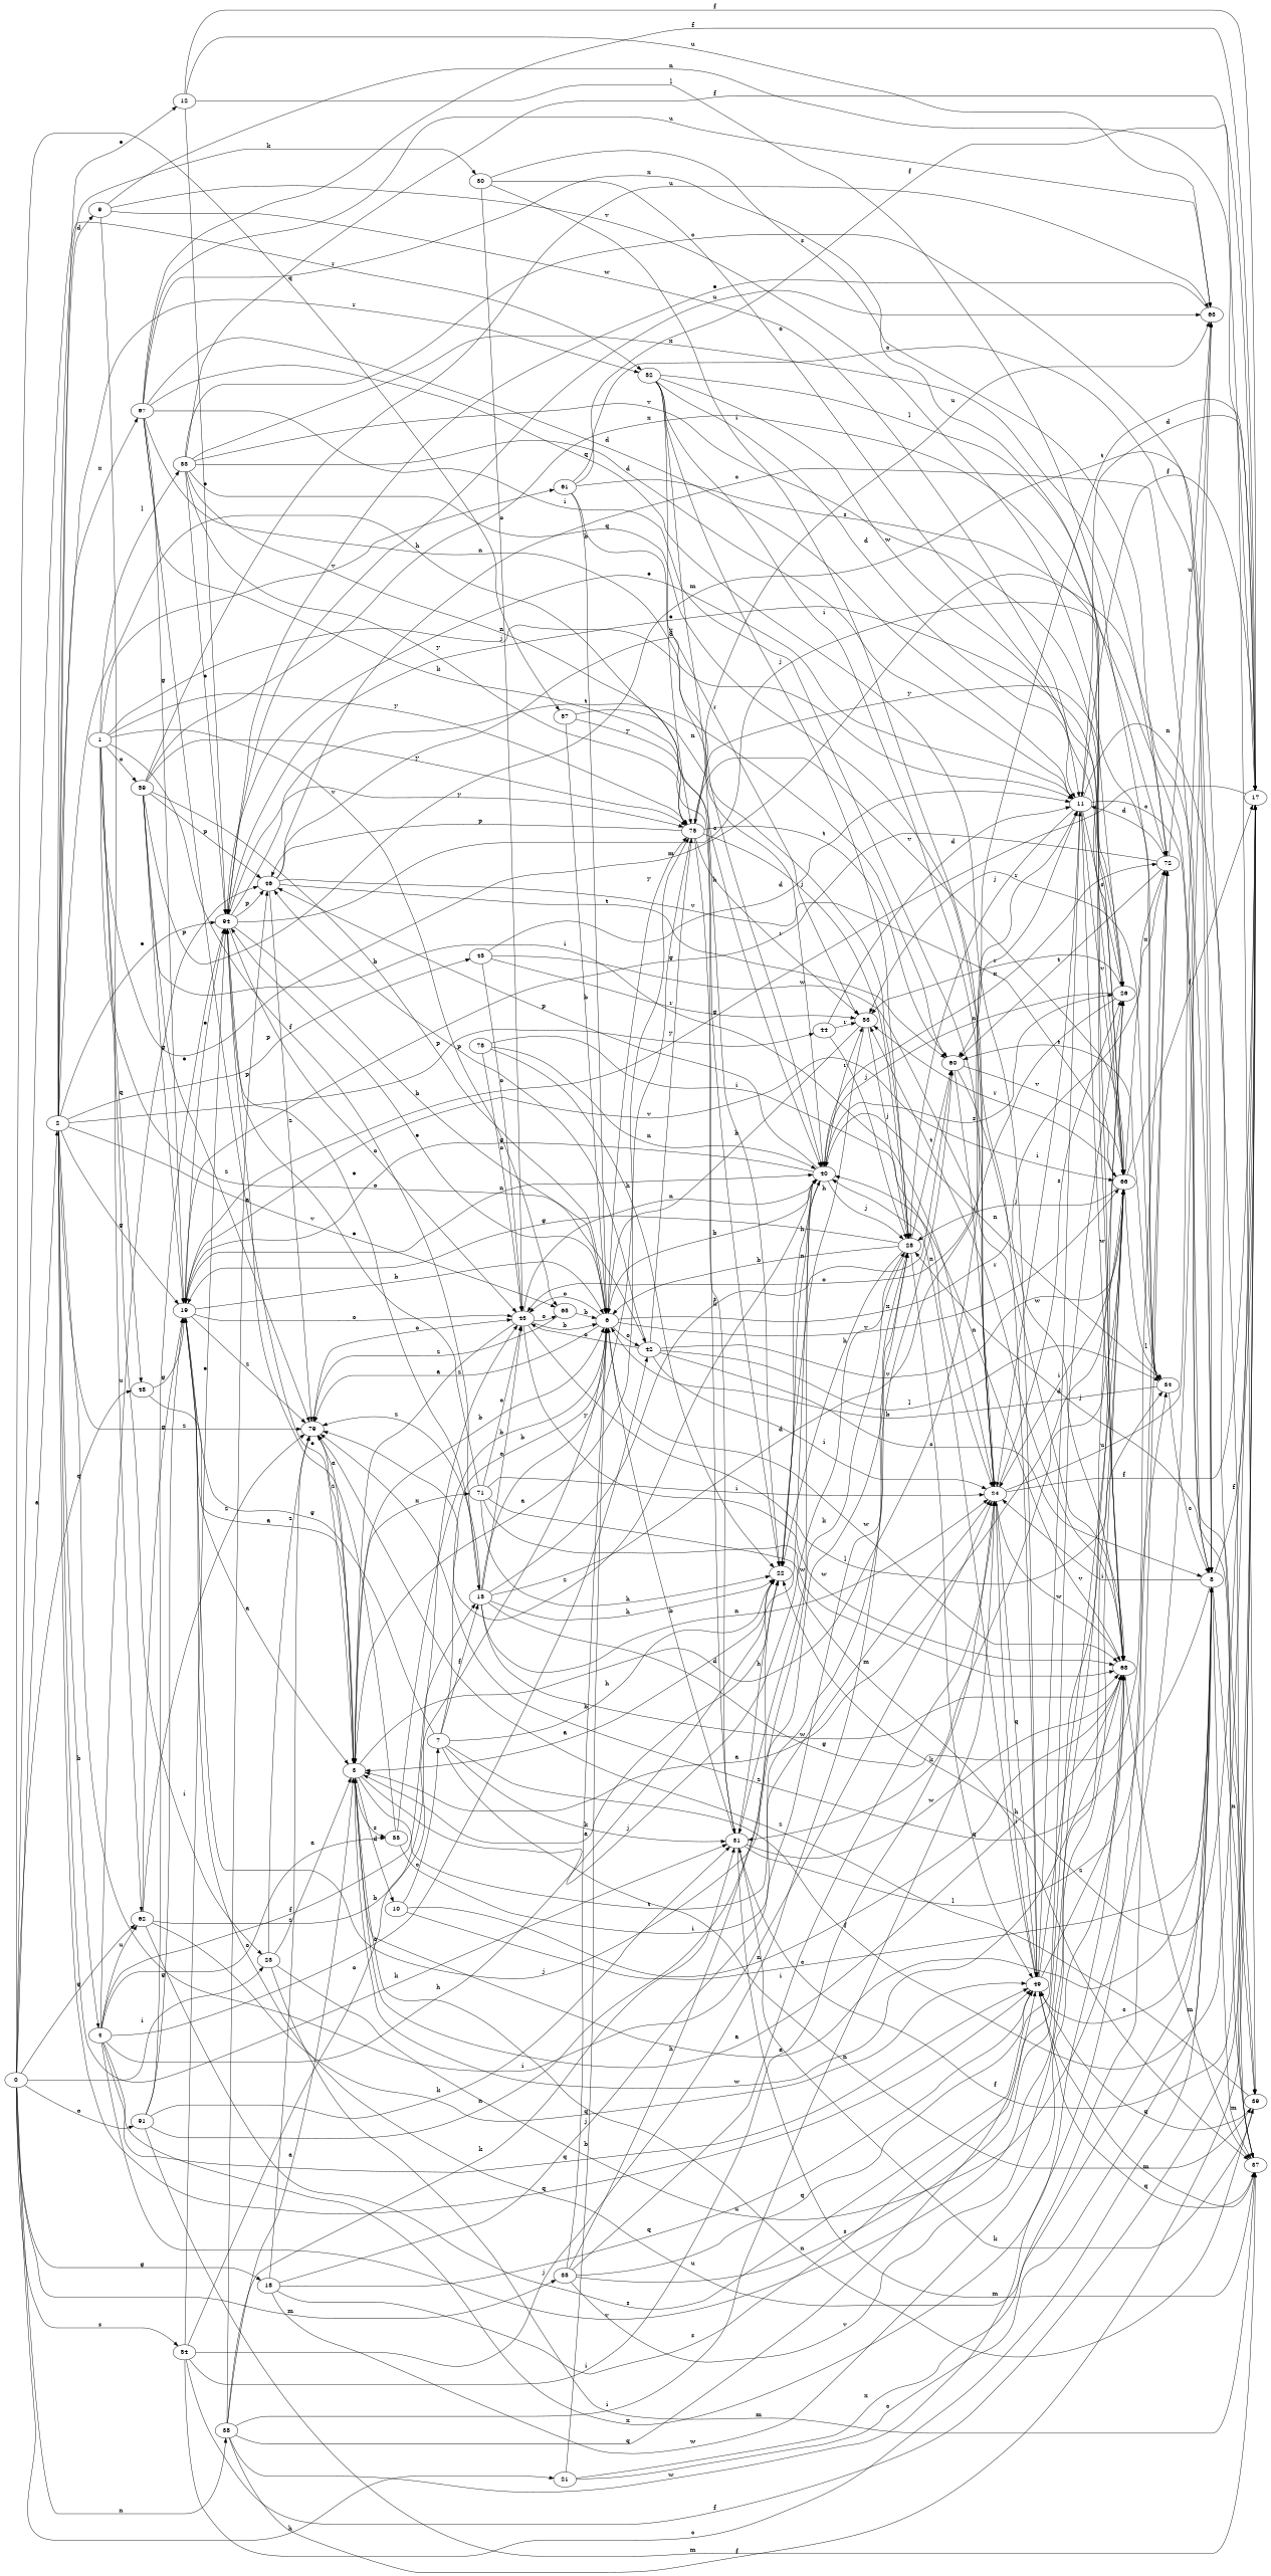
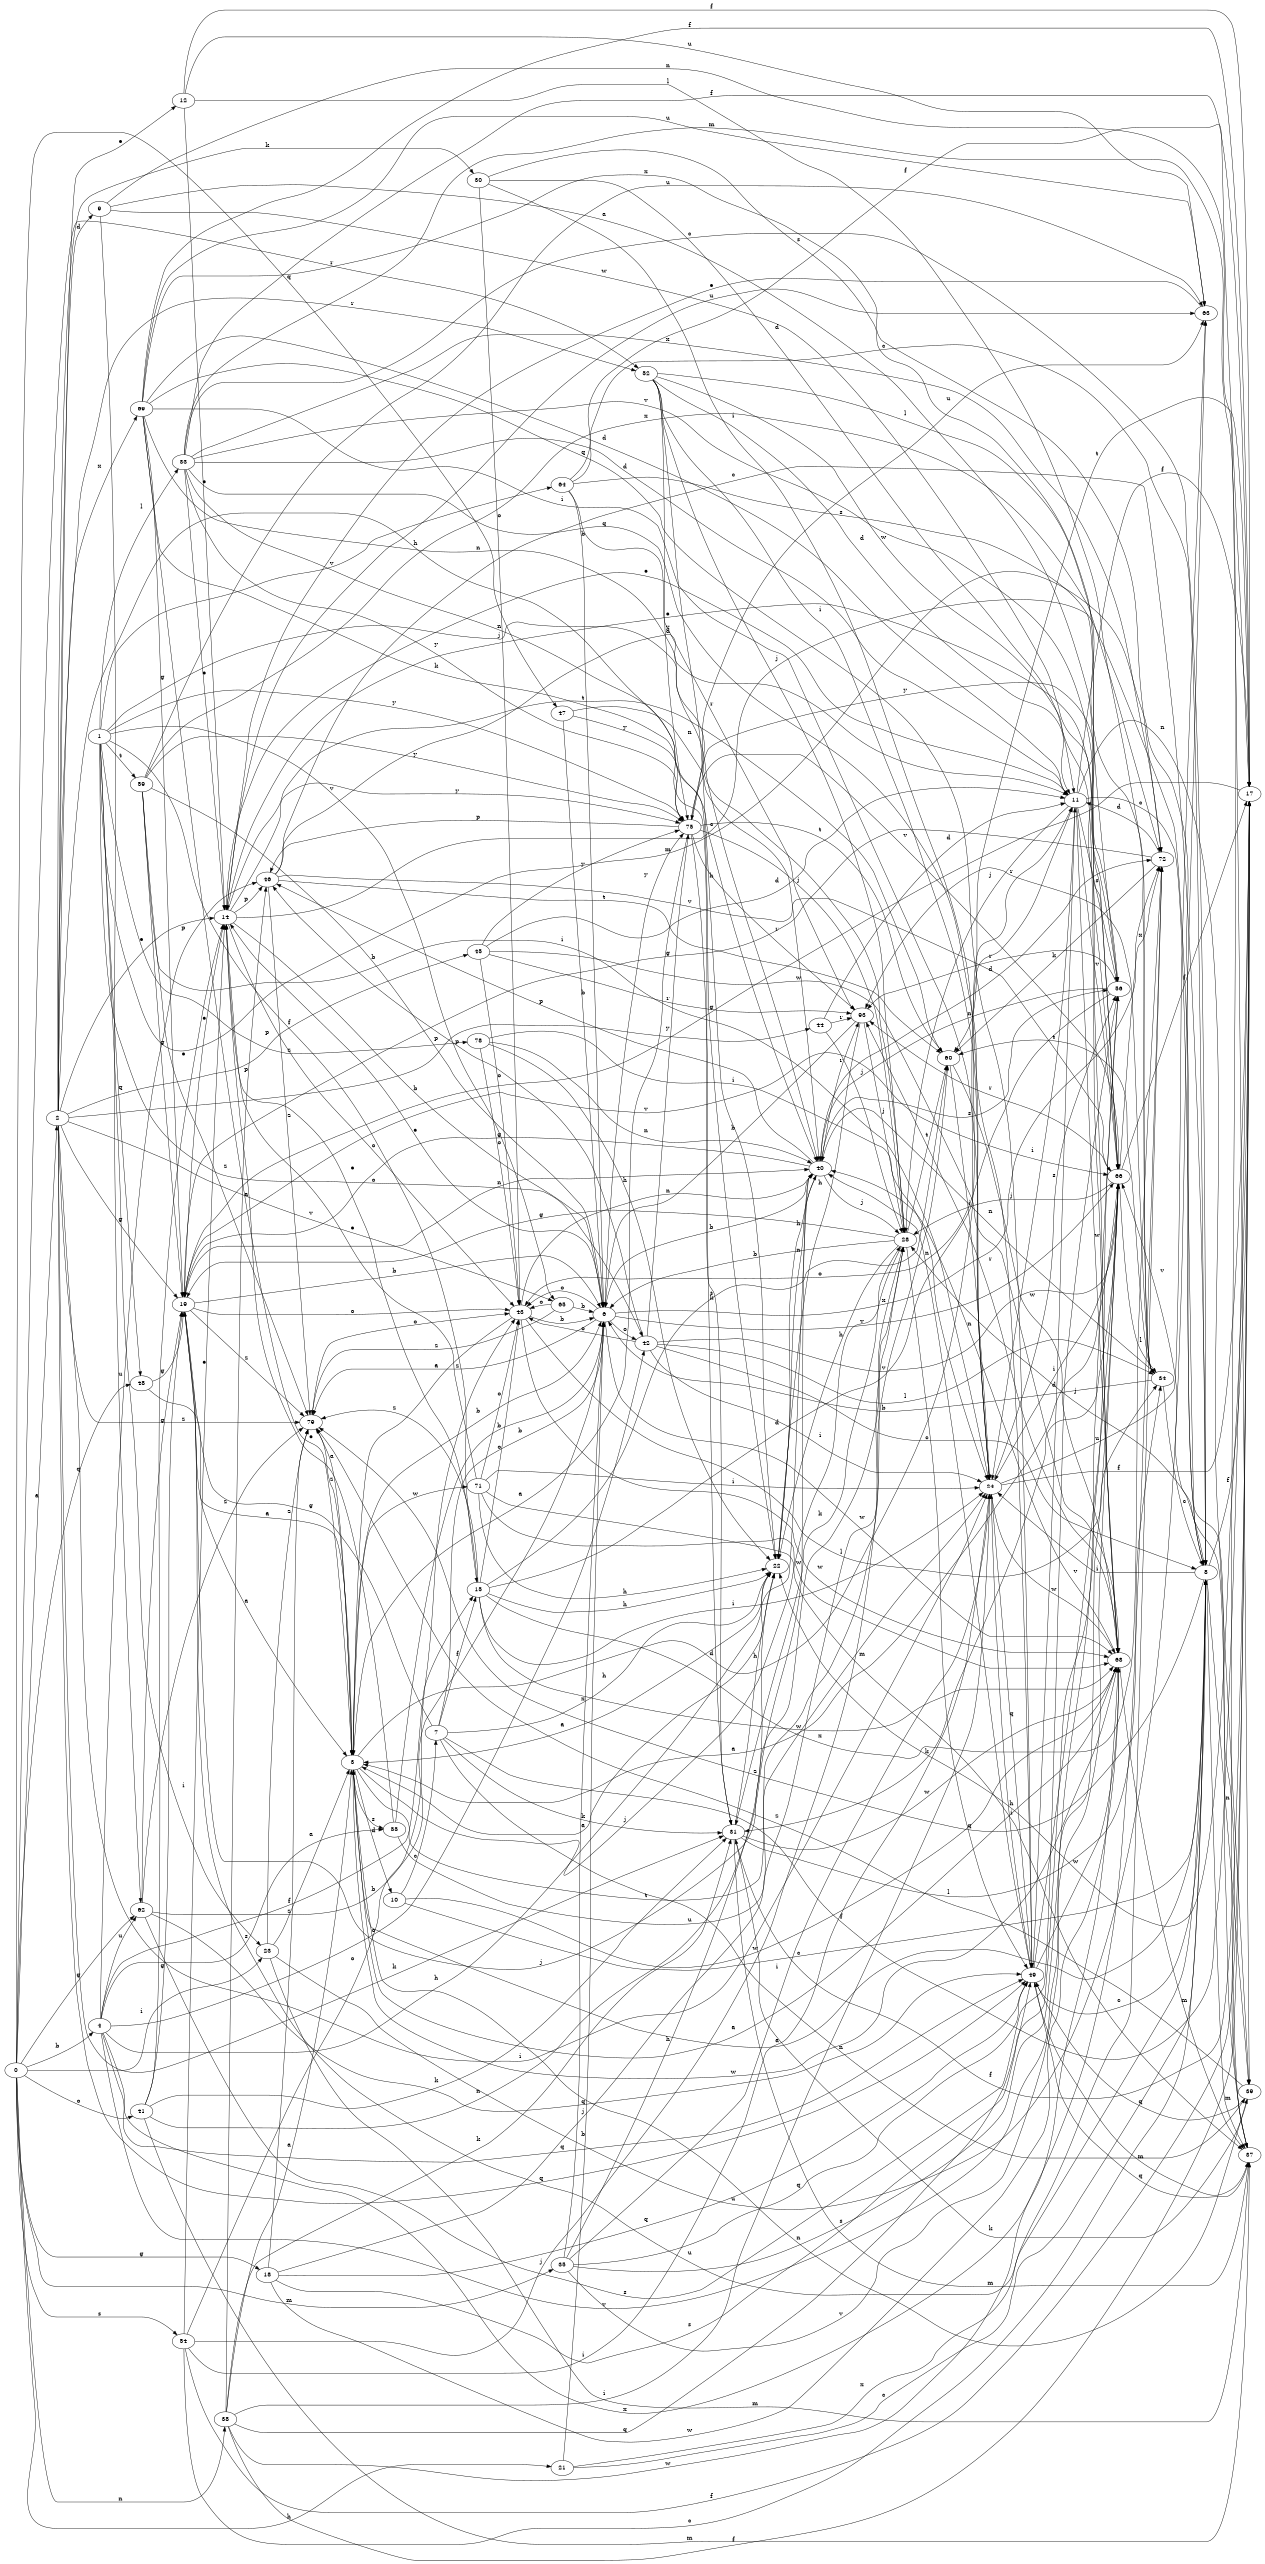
  strict digraph {
    rankdir=LR
    0
    2
    4
    18
    21
    23
    35
    38
-   41 [label=91]
-   47 [label=57]
+   41
+   47
    48
    52
    54
    62
    65
    9
    12
-   14 [label=94]
+   14
    19
    22
    24
    30
    31
    44
    45
    49
-   69 [label=67]
+   69
    79
    15
    42
    55
    46
    66
    72
    28
    68
-   56 [label=26]
+   56
    6
    8
    37
    3
    63
    17
    40
    75
    11
    34
    43
    1
    33
    59
-   64 [label=61]
+   64
    78
    60
-   53
+   53 [label=93]
    39
    10
    71
    7
    0 -> 2 [label=a]
-   2 -> 4 [label=b]
+   0 -> 4 [label=b]
    0 -> 18 [label=g]
    0 -> 21 [label=h]
    0 -> 23 [label=i]
    0 -> 35 [label=m]
    0 -> 38 [label=n]
    0 -> 41 [label=o]
    0 -> 47 [label=q]
    0 -> 48 [label=q]
    0 -> 52 [label=r]
    0 -> 54 [label=s]
    0 -> 62 [label=g]
    2 -> 52 [label=r]
    2 -> 65 [label=v]
    2 -> 9 [label=d]
    2 -> 12 [label=e]
    2 -> 14 [label=e]
    2 -> 19 [label=g]
    2 -> 22 [label=h]
    2 -> 24 [label=i]
    2 -> 30 [label=k]
    2 -> 31 [label=k]
    2 -> 44 [label=p]
    2 -> 45 [label=p]
    2 -> 49 [label=q]
    2 -> 69 [label=x]
    2 -> 79 [label=z]
    4 -> 62 [label=u]
    4 -> 22 [label=h]
    4 -> 49 [label=q]
    4 -> 15 [label=f]
    4 -> 42 [label=o]
-   4 -> 55 [label=o]
+   4 -> 55 [label=s]
    4 -> 46 [label=p]
    4 -> 66 [label=v]
    4 -> 72 [label=x]
    18 -> 49 [label=q]
    18 -> 79 [label=z]
    18 -> 28 [label=j]
    18 -> 68 [label=w]
    18 -> 56 [label=s]
    21 -> 72 [label=x]
    21 -> 6 [label=b]
    21 -> 8 [label=c]
    23 -> 79 [label=z]
    23 -> 37 [label=m]
    23 -> 3 [label=a]
    23 -> 63 [label=u]
    35 -> 22 [label=h]
    35 -> 24 [label=i]
    35 -> 49 [label=q]
    35 -> 66 [label=v]
    35 -> 56 [label=s]
-   35 -> 6 [label=b]
+   35 -> 6 [label=x]
    38 -> 24 [label=i]
    38 -> 31 [label=k]
    38 -> 49 [label=q]
    38 -> 46 [label=p]
    38 -> 68 [label=w]
    38 -> 3 [label=a]
    38 -> 17 [label=f]
    41 -> 14 [label=e]
    41 -> 19 [label=g]
    41 -> 31 [label=k]
    41 -> 37 [label=m]
    41 -> 40 [label=n]
    47 -> 6 [label=b]
    47 -> 40 [label=n]
    47 -> 75 [label=y]
    48 -> 19 [label=g]
    48 -> 3 [label=a]
    52 -> 22 [label=h]
    52 -> 24 [label=i]
    52 -> 28 [label=j]
    52 -> 68 [label=w]
    52 -> 75 [label=y]
    52 -> 11 [label=d]
    52 -> 34 [label=l]
    54 -> 14 [label=e]
    54 -> 24 [label=i]
    54 -> 28 [label=j]
    54 -> 8 [label=c]
    54 -> 17 [label=f]
    54 -> 43 [label=o]
    62 -> 19 [label=g]
    62 -> 49 [label=q]
    62 -> 79 [label=z]
    62 -> 56 [label=s]
    62 -> 6 [label=b]
    65 -> 79 [label=z]
    65 -> 6 [label=b]
-   43 -> 65 [label=o]
+   65 -> 43 [label=o]
    9 -> 62 [label=u]
-   9 -> 66 [label=v]
+   9 -> 66 [label=a]
    9 -> 68 [label=w]
    9 -> 39 [label=n]
    12 -> 14 [label=e]
    12 -> 63 [label=u]
    12 -> 17 [label=f]
    12 -> 34 [label=l]
    14 -> 46 [label=p]
    14 -> 6 [label=b]
    14 -> 8 [label=c]
    14 -> 63 [label=u]
    14 -> 75 [label=y]
    14 -> 43 [label=o]
    14 -> 60 [label=t]
    19 -> 14 [label=e]
    19 -> 79 [label=z]
    19 -> 66 [label=v]
    19 -> 28 [label=j]
    19 -> 6 [label=b]
    19 -> 8 [label=u]
    19 -> 3 [label=a]
    19 -> 40 [label=n]
    19 -> 43 [label=o]
    22 -> 3 [label=a]
    22 -> 40 [label=n]
    24 -> 49 [label=q]
    24 -> 68 [label=w]
    24 -> 56 [label=s]
    24 -> 63 [label=u]
    24 -> 17 [label=f]
    30 -> 24 [label=i]
    30 -> 56 [label=s]
-   30 -> 11 [label=o]
+   30 -> 11 [label=d]
    30 -> 43 [label=o]
    31 -> 22 [label=h]
    31 -> 68 [label=w]
-   31 -> 6 [label=b]
    31 -> 37 [label=m]
    31 -> 17 [label=f]
    31 -> 34 [label=l]
    44 -> 28 [label=j]
    44 -> 11 [label=d]
    44 -> 53 [label=r]
    45 -> 68 [label=w]
    45 -> 11 [label=d]
    45 -> 43 [label=o]
    45 -> 53 [label=r]
    49 -> 24 [label=i]
    49 -> 66 [label=v]
-   49 -> 68 [label=z]
+   49 -> 68 [label=w]
    49 -> 8 [label=c]
    49 -> 37 [label=m]
    49 -> 40 [label=n]
    49 -> 11 [label=d]
    69 -> 19 [label=g]
    69 -> 24 [label=i]
    69 -> 31 [label=k]
    69 -> 49 [label=q]
    69 -> 72 [label=x]
    69 -> 3 [label=a]
    69 -> 63 [label=u]
    69 -> 17 [label=f]
    69 -> 40 [label=n]
    69 -> 11 [label=d]
    79 -> 3 [label=a]
    79 -> 43 [label=o]
    15 -> 14 [label=e]
    15 -> 22 [label=h]
-   15 -> 24 [label=n]
+   15 -> 24 [label=i]
    15 -> 79 [label=z]
-   15 -> 72 [label=g]
+   15 -> 72 [label=x]
    15 -> 68 [label=w]
-   15 -> 75 [label=y]
+   45 -> 75 [label=y]
    15 -> 11 [label=d]
    15 -> 43 [label=o]
    15 -> 60 [label=t]
    42 -> 24 [label=i]
    42 -> 46 [label=p]
    42 -> 66 [label=v]
    42 -> 8 [label=c]
    42 -> 75 [label=y]
    42 -> 34 [label=l]
    42 -> 43 [label=o]
    55 -> 14 [label=e]
-   55 -> 24 [label=i]
+   55 -> 24 [label=u]
    55 -> 6 [label=b]
    46 -> 79 [label=z]
    46 -> 66 [label=v]
    46 -> 8 [label=c]
    46 -> 11 [label=d]
    46 -> 60 [label=t]
    66 -> 14 [label=e]
    66 -> 24 [label=i]
    66 -> 31 [label=k]
    66 -> 72 [label=x]
    66 -> 28 [label=j]
    66 -> 3 [label=a]
    66 -> 17 [label=f]
    66 -> 34 [label=l]
    66 -> 53 [label=r]
    72 -> 19 [label=g]
-   72 -> 63 [label=u]
    72 -> 11 [label=d]
-   72 -> 60 [label=t]
+   72 -> 60 [label=k]
    28 -> 19 [label=g]
    28 -> 22 [label=h]
    28 -> 31 [label=k]
    28 -> 49 [label=q]
    28 -> 6 [label=b]
    28 -> 60 [label=t]
    68 -> 37 [label=m]
    68 -> 3 [label=a]
    68 -> 40 [label=n]
    68 -> 53 [label=r]
    56 -> 40 [label=n]
    56 -> 75 [label=y]
    56 -> 43 [label=o]
    56 -> 53 [label=r]
    6 -> 14 [label=e]
    6 -> 79 [label=z]
    6 -> 42 [label=o]
    6 -> 66 [label=v]
    6 -> 72 [label=x]
    6 -> 68 [label=w]
    6 -> 75 [label=y]
    6 -> 43 [label=o]
    8 -> 24 [label=i]
    8 -> 79 [label=z]
-   60 -> 66 [label=v]
+   8 -> 66 [label=v]
    8 -> 37 [label=m]
    8 -> 3 [label=a]
    8 -> 17 [label=f]
    8 -> 39 [label=n]
    37 -> 49 [label=q]
    37 -> 28 [label=j]
    3 -> 79 [label=z]
    3 -> 55 [label=s]
    3 -> 28 [label=j]
    3 -> 68 [label=w]
    3 -> 6 [label=b]
    3 -> 11 [label=d]
    3 -> 60 [label=t]
    3 -> 39 [label=n]
    3 -> 10 [label=d]
-   3 -> 71 [label=x]
+   3 -> 71 [label=w]
    63 -> 14 [label=e]
    17 -> 19 [label=g]
    17 -> 22 [label=h]
-   17 -> 11 [label=d]
    17 -> 60 [label=t]
    40 -> 19 [label=g]
    40 -> 22 [label=h]
-   40 -> 79 [label=z]
    40 -> 46 [label=p]
-   40 -> 72 [label=x]
+   40 -> 72 [label=d]
    40 -> 28 [label=j]
    40 -> 56 [label=s]
    40 -> 6 [label=b]
    40 -> 3 [label=a]
    40 -> 53 [label=r]
    75 -> 31 [label=k]
    75 -> 46 [label=p]
    75 -> 66 [label=v]
    75 -> 28 [label=j]
    75 -> 3 [label=a]
    75 -> 63 [label=u]
    75 -> 60 [label=t]
    75 -> 53 [label=r]
    11 -> 14 [label=e]
    11 -> 24 [label=i]
    11 -> 66 [label=v]
    11 -> 28 [label=j]
    11 -> 68 [label=w]
    11 -> 56 [label=s]
    11 -> 8 [label=c]
    11 -> 17 [label=f]
    11 -> 39 [label=n]
    34 -> 6 [label=b]
    34 -> 8 [label=c]
    34 -> 40 [label=n]
    34 -> 60 [label=t]
    34 -> 53 [label=r]
    43 -> 68 [label=w]
    43 -> 6 [label=b]
    43 -> 3 [label=a]
    43 -> 40 [label=n]
    43 -> 34 [label=l]
    1 -> 23 [label=i]
    1 -> 48 [label=q]
    1 -> 65 [label=v]
    1 -> 15 [label=f]
    1 -> 42 [label=o]
    1 -> 28 [label=j]
    1 -> 37 [label=m]
    1 -> 75 [label=y]
    1 -> 33 [label=l]
-   1 -> 59 [label=o]
+   1 -> 59 [label=t]
    1 -> 64 [label=v]
+   1 -> 78 [label=z]
    33 -> 14 [label=e]
    33 -> 49 [label=q]
    33 -> 66 [label=v]
    33 -> 72 [label=x]
    33 -> 8 [label=c]
    33 -> 17 [label=f]
    33 -> 40 [label=n]
    33 -> 75 [label=y]
    33 -> 11 [label=d]
    59 -> 19 [label=g]
    59 -> 24 [label=i]
    59 -> 79 [label=z]
-   59 -> 46 [label=p]
    59 -> 72 [label=x]
    59 -> 6 [label=b]
-   59 -> 37 [label=m]
+   33 -> 37 [label=m]
    59 -> 63 [label=u]
    59 -> 75 [label=y]
    64 -> 56 [label=s]
    64 -> 6 [label=b]
    64 -> 8 [label=c]
    64 -> 17 [label=f]
    64 -> 53 [label=r]
    78 -> 22 [label=h]
    78 -> 24 [label=i]
    78 -> 40 [label=n]
    78 -> 43 [label=o]
    60 -> 24 [label=i]
    60 -> 68 [label=w]
    53 -> 22 [label=h]
    53 -> 28 [label=j]
    53 -> 6 [label=b]
    39 -> 31 [label=k]
    39 -> 49 [label=q]
    39 -> 79 [label=z]
-   10 -> 68 [label=n]
+   10 -> 68 [label=w]
    10 -> 8 [label=c]
    10 -> 7 [label=c]
    71 -> 14 [label=e]
    71 -> 22 [label=h]
    71 -> 24 [label=i]
    71 -> 68 [label=w]
    71 -> 37 [label=m]
    71 -> 43 [label=o]
    7 -> 19 [label=g]
    7 -> 22 [label=h]
    7 -> 31 [label=k]
    7 -> 15 [label=f]
    7 -> 6 [label=b]
    7 -> 17 [label=f]
    7 -> 39 [label=n]
  }
